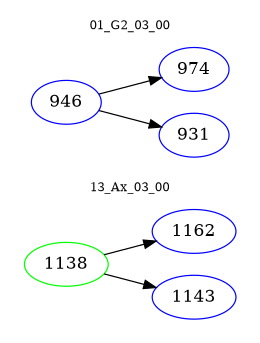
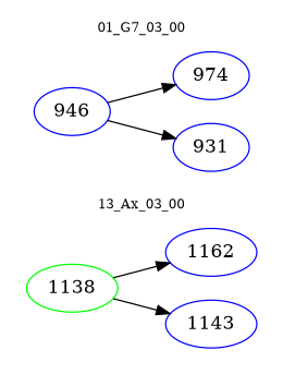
  digraph {
    rankdir=LR
    node [color=blue]
    edge [color=black]
    n1 [color=green label=1138]
    n2 [label=1143]
    n3 [label=1162]
    n4 [label=946]
    n5 [label=931]
    n6 [label=974]
    subgraph cluster_1 {
      color=white
      fontsize=10
      label="13_Ax_03_00"
      n1
      n2
      n3
    }
    subgraph cluster_2 {
      color=white
      fontsize=10
-     label="01_G2_03_00"
+     label="01_G7_03_00"
      n4
      n5
      n6
    }
    n1 -> n2
    n1 -> n3
    n4 -> n5
    n4 -> n6
  }
